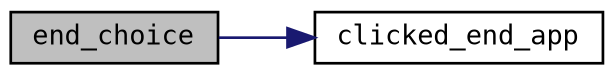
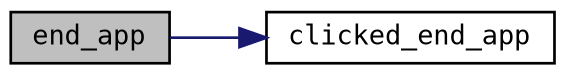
  digraph {
    rankdir=LR
    fontname="DejaVu Sans Mono"
    node [color=black fontname="DejaVu Sans Mono" fontsize=10 shape=record style=filled]
-   n1 [fillcolor=grey75 fontcolor=black height=0.2 label=end_choice width=0.4]
+   n1 [fillcolor=grey75 fontcolor=black height=0.2 label=end_app width=0.4]
    n2 [fillcolor=white height=0.2 label=clicked_end_app width=0.4]
    n1 -> n2 [color=midnightblue fontname="DejaVu Sans Mono" fontsize=10 labelfontname=Helvetica labelfontsize=10 style=solid]
  }
